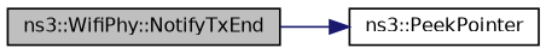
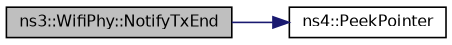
  digraph {
    rankdir=LR
    node [color=black fontname=Helvetica fontsize=10 shape=record style=filled]
    n1 [fillcolor=grey75 fontcolor=black height=0.2 label="ns3::WifiPhy::NotifyTxEnd" width=0.4]
-   n2 [fillcolor=white height=0.2 label="ns3::PeekPointer" width=0.4]
+   n2 [fillcolor=white height=0.2 label="ns4::PeekPointer" width=0.4]
    n1 -> n2 [color=midnightblue fontname=Helvetica fontsize=10 labelfontname=Helvetica labelfontsize=10 style=solid]
  }
